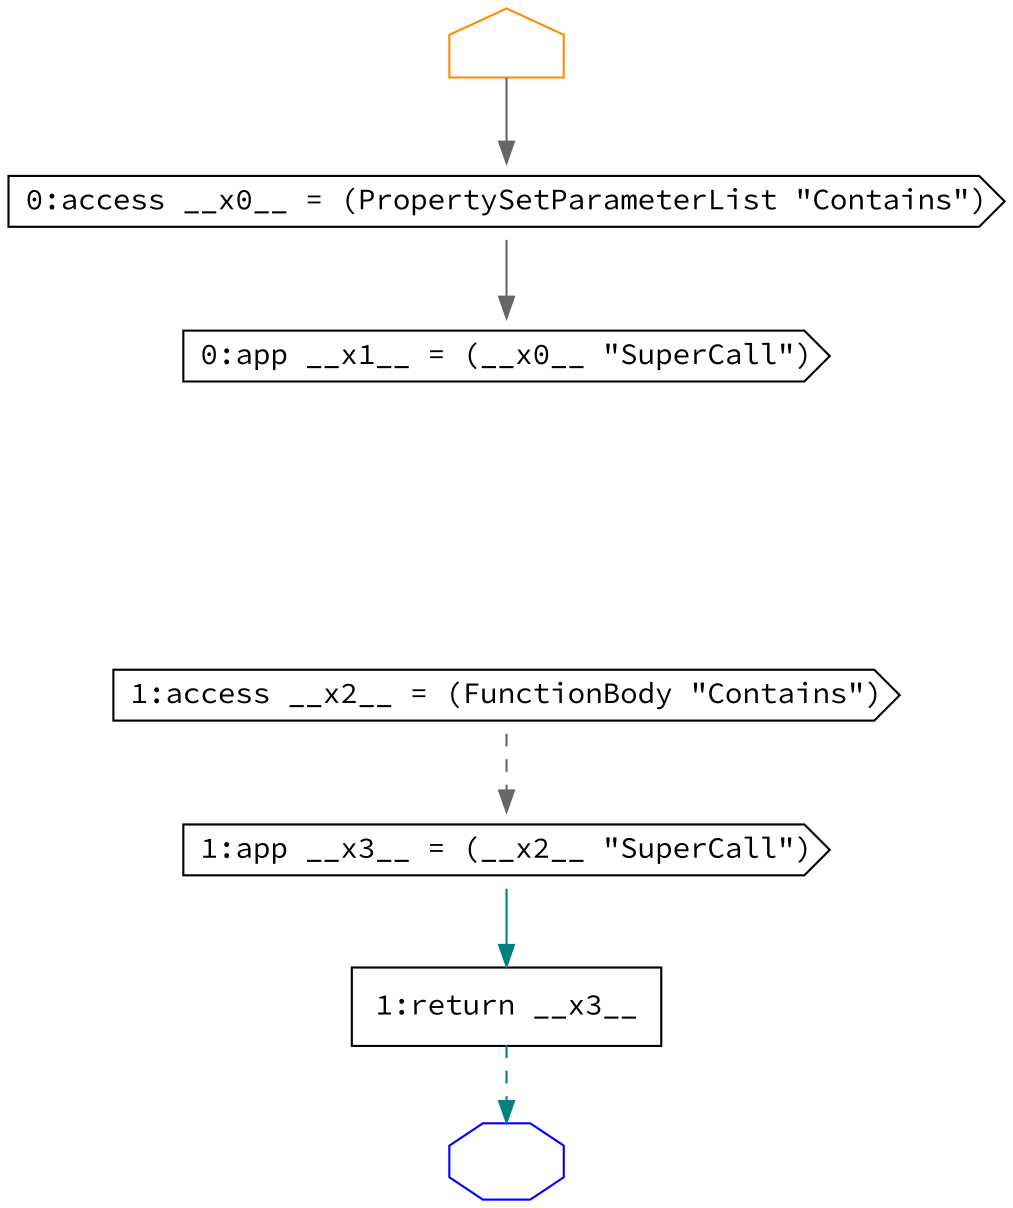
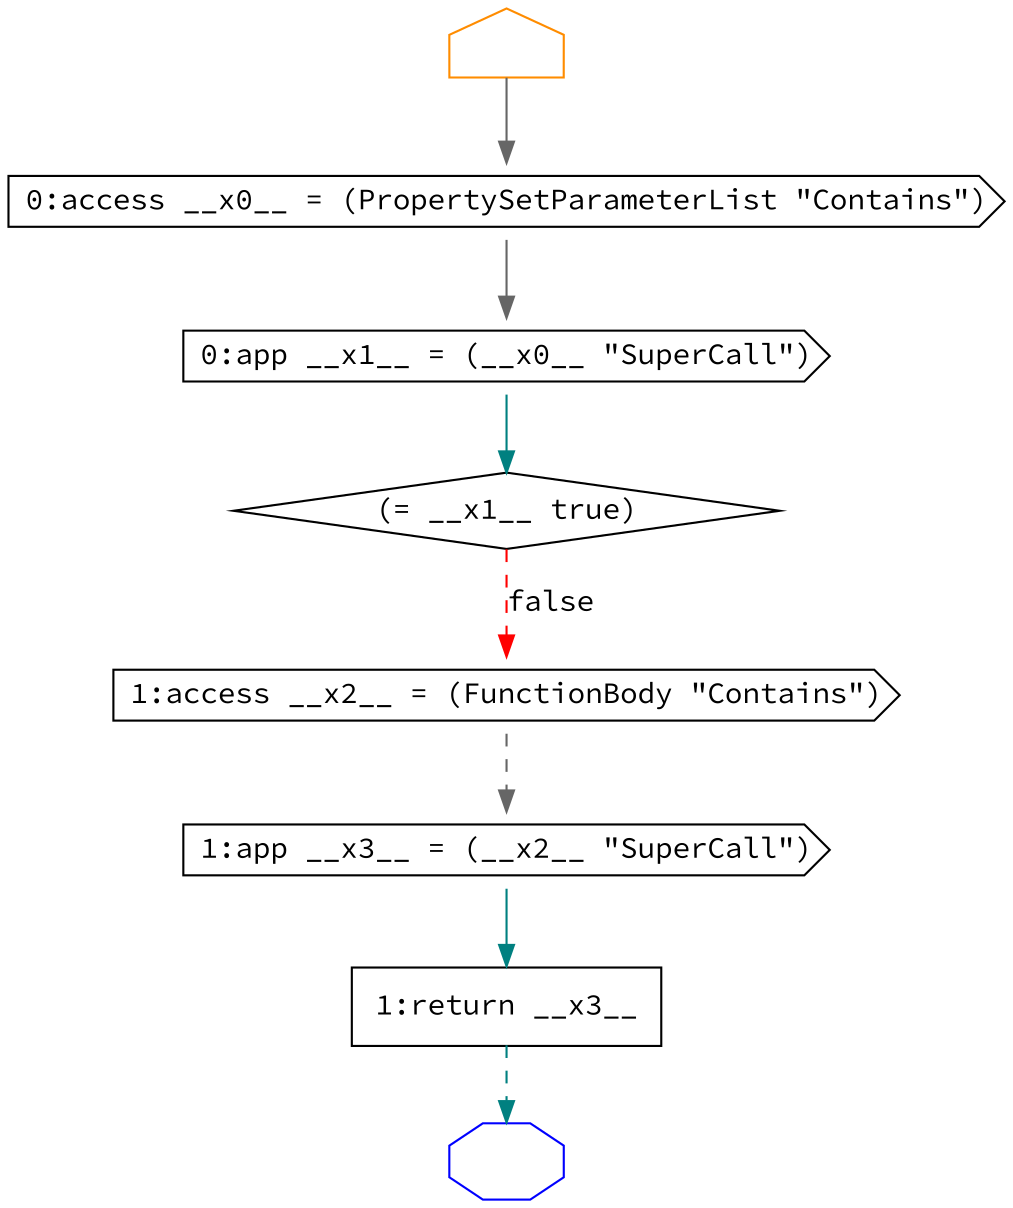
  digraph {
    fontname="Source Code Pro"
    node [color=black fillcolor=white fontname="Source Code Pro" shape=cds style=filled]
    edge [color=gray40 fontname="Source Code Pro" style=solid]
    n1 [label=<<font color="black">1:access __x2__ = (FunctionBody &quot;Contains&quot;)</font>>]
    n2 [label=<<font color="black">1:app __x3__ = (__x2__ &quot;SuperCall&quot;)</font>>]
    n3 [label=<<font color="black">     <table border="0" cellborder="1" cellspacing="0" cellpadding="10">       <tr><td align="left">1:return __x3__</td></tr>     </table>   </font>> margin=0 shape=none]
    n4 [label=<<font color="black">0:access __x0__ = (PropertySetParameterList &quot;Contains&quot;)</font>>]
    n5 [label=<<font color="black">0:app __x1__ = (__x0__ &quot;SuperCall&quot;)</font>>]
+   n6 [label=<<font color="black">(= __x1__ true)</font>> shape=diamond]
    n7 [color=blue label=" " shape=octagon]
    n8 [color=darkorange label=" " shape=house]
    n1 -> n2 [style=dashed]
    n2 -> n3 [color=teal]
    n3 -> n7 [color=teal style=dashed]
    n4 -> n5
+   n5 -> n6 [color=teal]
+   n6 -> n1 [color=red label=<<font color="black">false</font>> style=dashed]
    n8 -> n4
  }
